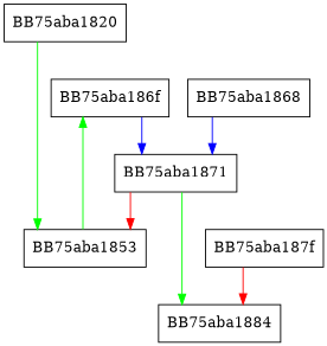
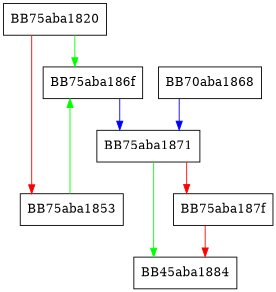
  digraph {
    splines=ortho
    node [shape=box]
    edge [color=green]
    BB75aba1820
    BB75aba186f
    n3 [label=BB75aba1853]
    BB75aba1871
-   BB75aba1884
+   BB75aba1884 [label=BB45aba1884]
    BB75aba187f
-   BB75aba1868
-   BB75aba1820 -> n3
+   BB75aba1868 [label=BB70aba1868]
+   BB75aba1820 -> BB75aba186f
+   BB75aba1820 -> n3 [color=red]
    BB75aba186f -> BB75aba1871 [color=blue]
    n3 -> BB75aba186f
    BB75aba1871 -> BB75aba1884
-   BB75aba1871 -> n3 [color=red]
+   BB75aba1871 -> BB75aba187f [color=red]
    BB75aba187f -> BB75aba1884 [color=red]
    BB75aba1868 -> BB75aba1871 [color=blue]
  }
